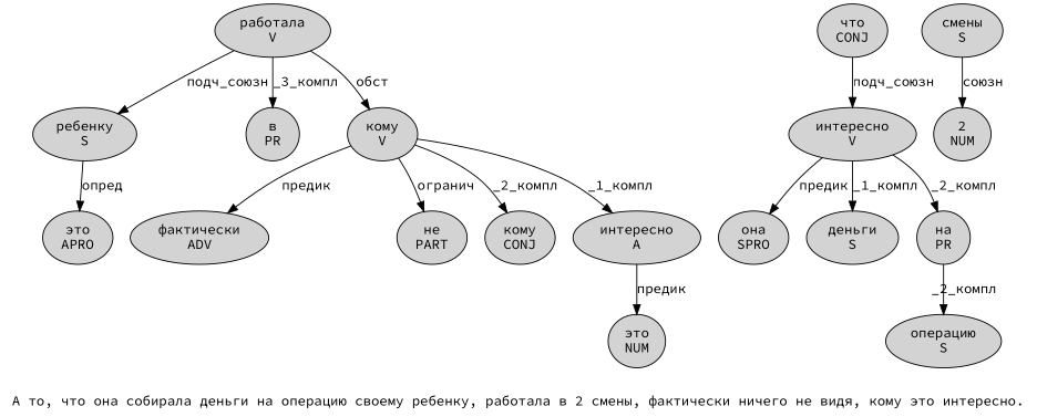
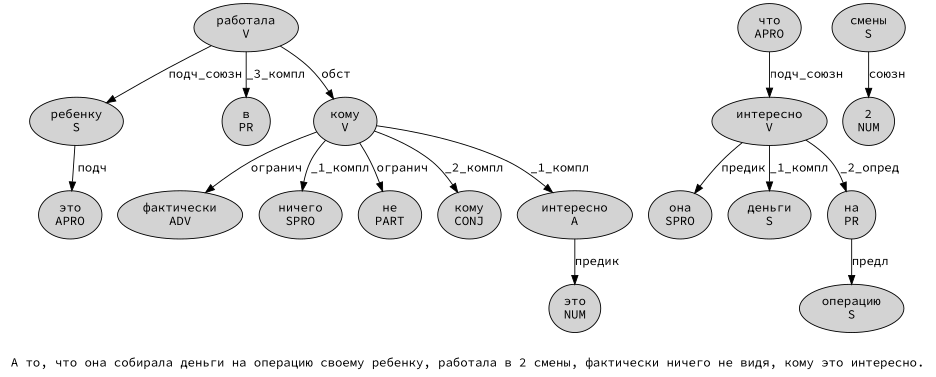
  digraph {
    fontname="Source Code Pro"
    label="А то, что она собирала деньги на операцию своему ребенку, работала в 2 смены, фактически ничего не видя, кому это интересно."
    node [fillcolor=lightgray fontname="Source Code Pro" penwidth=1 shape=ellipse style=filled]
    edge [fontname="Source Code Pro"]
    n1 [label="работала\nV"]
    n2 [label="ребенку\nS"]
    n3 [label="в\nPR"]
    n4 [label="кому\nV"]
-   n5 [label="что\nCONJ"]
+   n5 [label="что\nAPRO"]
    n6 [label="интересно\nV"]
    n7 [label="она\nSPRO"]
    n8 [label="деньги\nS"]
    n9 [label="на\nPR"]
    n10 [label="операцию\nS"]
    n11 [label="это\nAPRO"]
    n12 [label="фактически\nADV"]
+   n13 [label="ничего\nSPRO"]
    n14 [label="не\nPART"]
    n15 [label="кому\nCONJ"]
    n16 [label="интересно\nA"]
    n17 [label="смены\nS"]
    n18 [label="2\nNUM"]
    n19 [label="это\nNUM"]
    n1 -> n2 [label="подч_союзн"]
    n1 -> n3 [label="_3_компл"]
    n1 -> n4 [label="обст"]
-   n2 -> n11 [label="опред"]
-   n4 -> n12 [label="предик"]
+   n2 -> n11 [label="подч"]
+   n4 -> n12 [label="огранич"]
+   n4 -> n13 [label="_1_компл"]
    n4 -> n14 [label="огранич"]
    n4 -> n15 [label="_2_компл"]
    n4 -> n16 [label="_1_компл"]
    n5 -> n6 [label="подч_союзн"]
    n6 -> n7 [label="предик"]
    n6 -> n8 [label="_1_компл"]
-   n6 -> n9 [label="_2_компл"]
-   n9 -> n10 [label="_2_компл"]
+   n6 -> n9 [label="_2_опред"]
+   n9 -> n10 [label="предл"]
    n16 -> n19 [label="предик"]
    n17 -> n18 [label="союзн"]
  }
